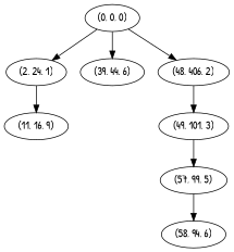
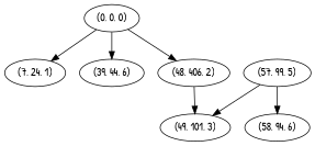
  digraph {
    fontname="Patrick Hand"
    node [fontname="Patrick Hand"]
    edge [fontname="Patrick Hand"]
    "(0, 0, 0)"
-   "(2, 24, 1)"
+   "(2, 24, 1)" [label="(7, 24, 1)"]
    n3 [label="(39, 44, 6)"]
    n4 [label="(48, 406, 2)"]
-   "(11, 16, 9)"
    "(49, 101, 3)"
    "(57, 99, 5)"
    n8 [label="(58, 94, 6)"]
    "(0, 0, 0)" -> "(2, 24, 1)"
    "(0, 0, 0)" -> n3
    "(0, 0, 0)" -> n4
-   "(2, 24, 1)" -> "(11, 16, 9)"
    n4 -> "(49, 101, 3)"
-   "(49, 101, 3)" -> "(57, 99, 5)"
+   "(57, 99, 5)" -> "(49, 101, 3)"
    "(57, 99, 5)" -> n8
  }
